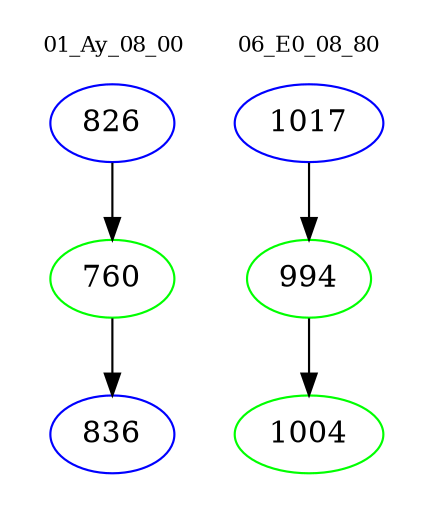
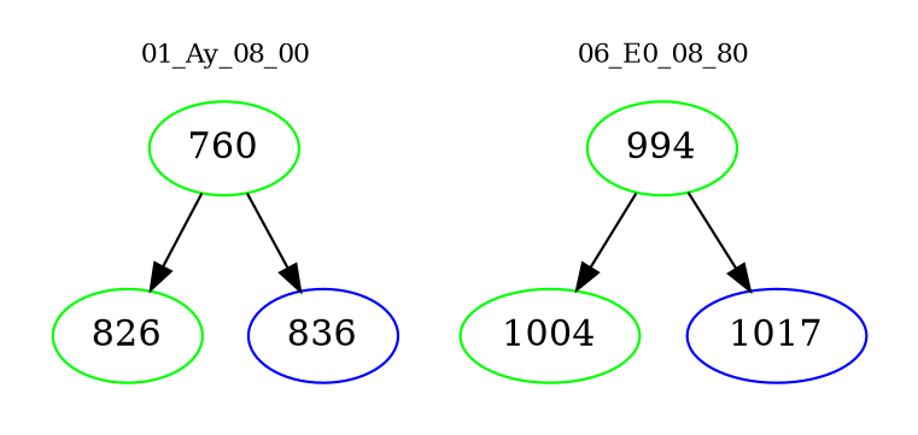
  digraph {
    node [color=green]
    edge [color=black]
-   n1 [color=blue label=826]
+   n1 [label=826]
    n2 [label=760]
    n3 [color=blue label=836]
    n4 [label=1004]
    n5 [label=994]
    n6 [color=blue label=1017]
    subgraph cluster_1 {
      color=white
      fontsize=10
      label="01_Ay_08_00"
      n1
      n2
      n3
    }
    subgraph cluster_2 {
      color=white
      fontsize=10
      label="06_E0_08_80"
      n4
      n5
      n6
    }
-   n1 -> n2
+   n2 -> n1
    n2 -> n3
    n5 -> n4
-   n6 -> n5
+   n5 -> n6
  }
